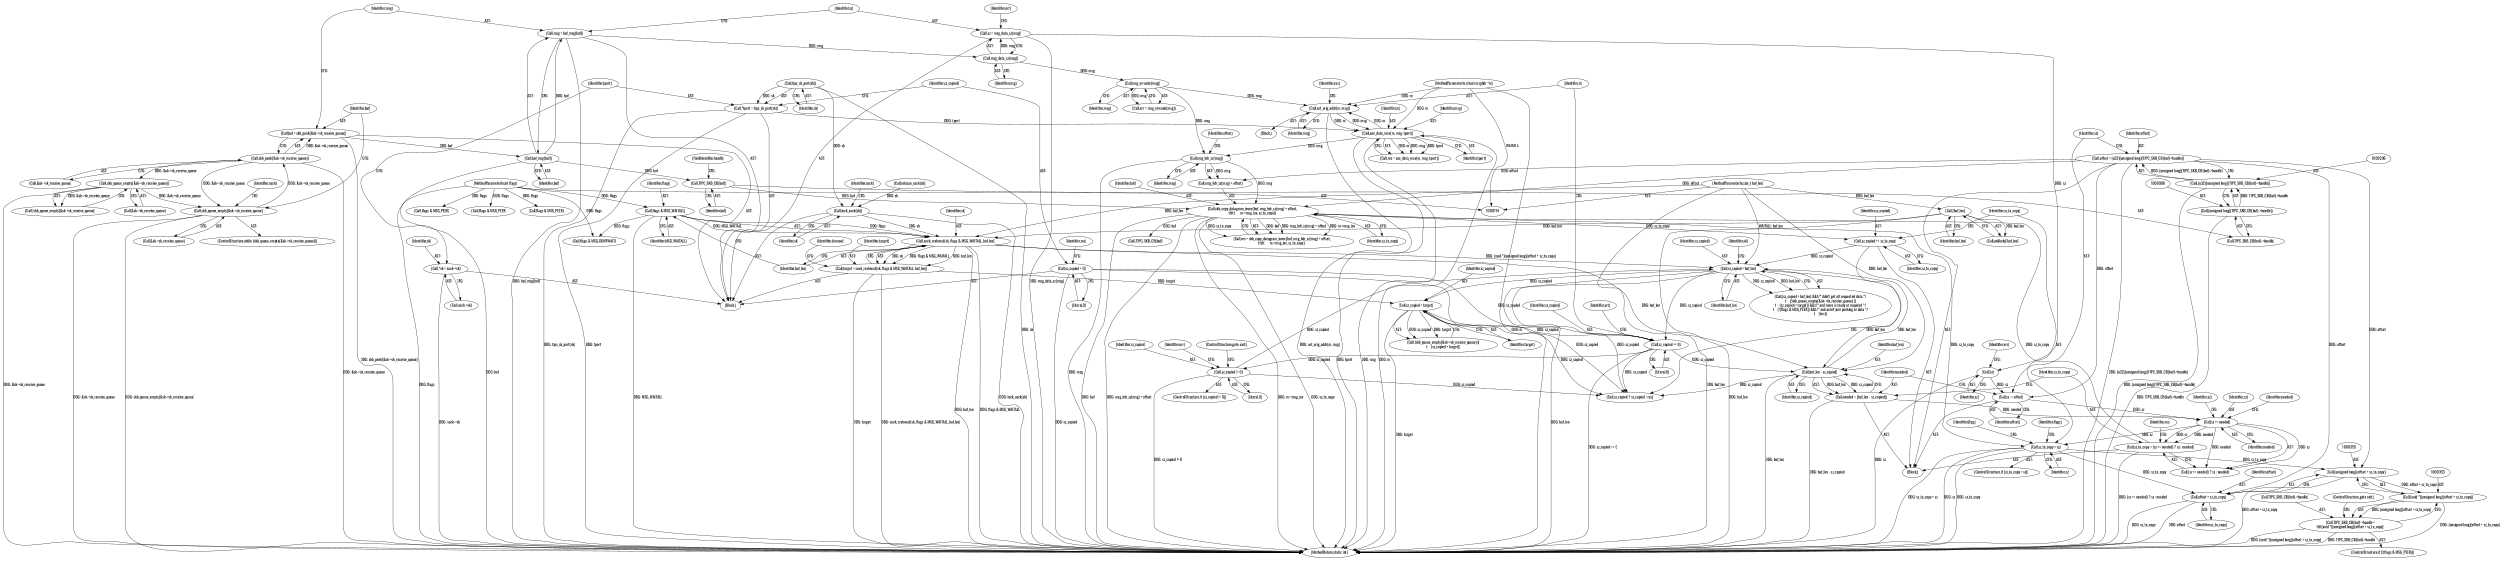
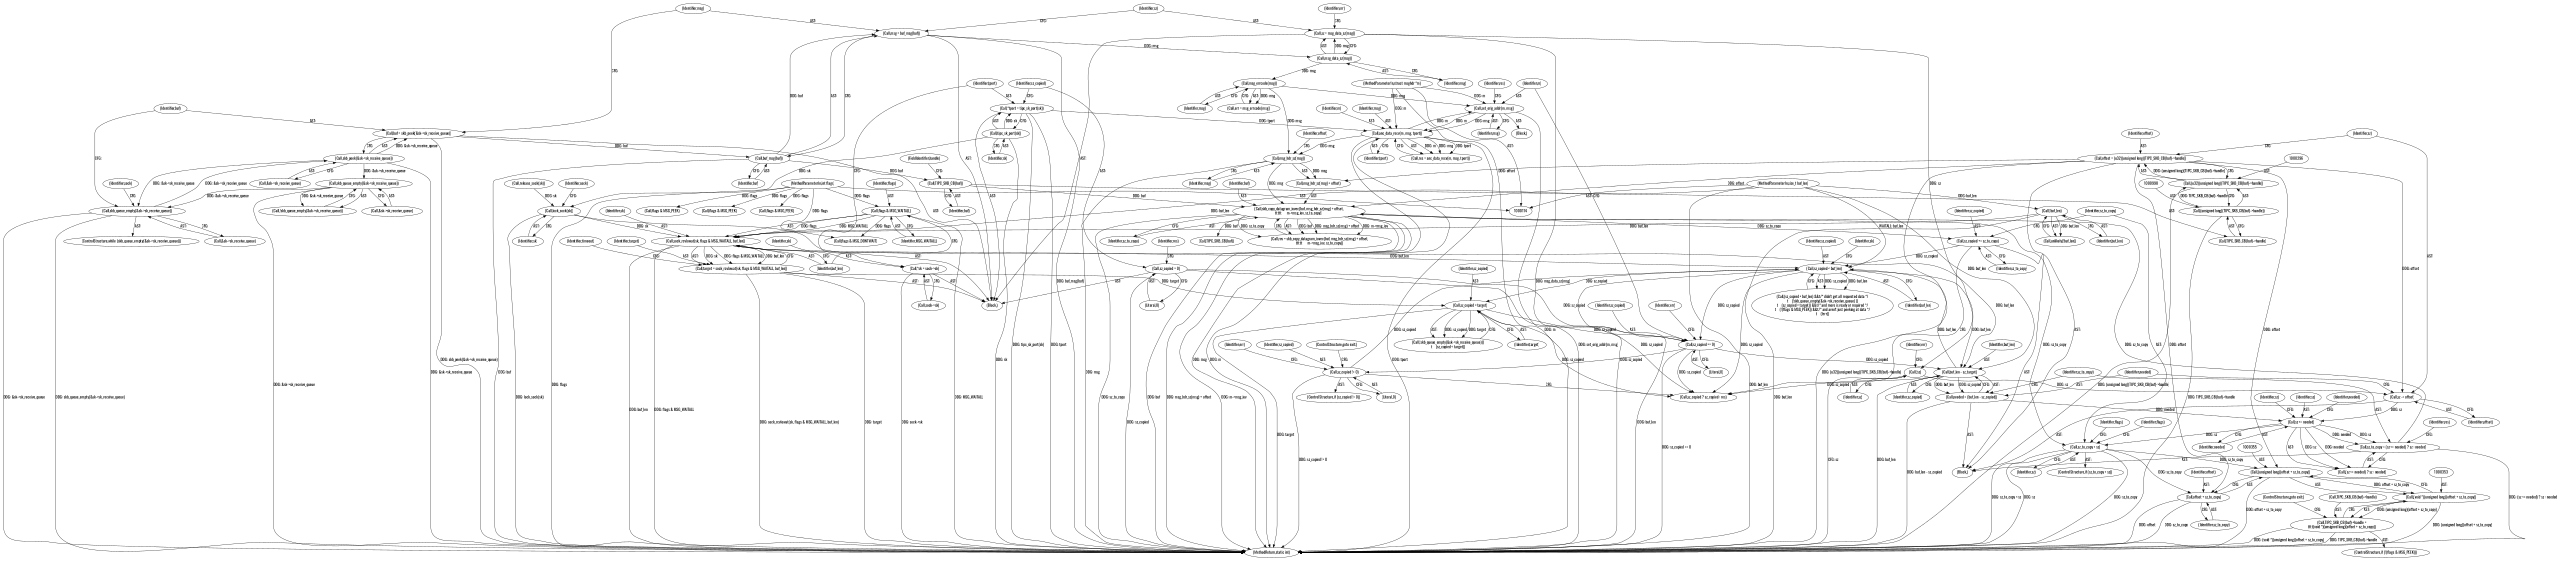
  digraph {
    fontname=Oswald
    node [fontname=Oswald]
    edge [fontname=Oswald]
    n1 [label="(Call,sz_to_copy < sz)"]
    n2 [label="(Call,(unsigned long)(offset + sz_to_copy))"]
    n3 [label="(Call,offset + sz_to_copy)"]
    n4 [label="(MethodReturn,static int)"]
    n5 [label="(Identifier,sz)"]
    n6 [label="(ControlStructure,if (sz_to_copy < sz))"]
    n7 [label="(Call,(void *)(unsigned long)(offset + sz_to_copy))"]
    n8 [label="(Identifier,sz_to_copy)"]
    n9 [label="(Call,skb_copy_datagram_iovec(buf, msg_hdr_sz(msg) + offset,\n\t\t\t\t\t      m->msg_iov, sz_to_copy))"]
    n10 [label="(Call,sz_copied += sz_to_copy)"]
    n11 [label="(Call,res = skb_copy_datagram_iovec(buf, msg_hdr_sz(msg) + offset,\n\t\t\t\t\t      m->msg_iov, sz_to_copy))"]
    n12 [label="(Identifier,sz_to_copy)"]
    n13 [label="(Call,TIPC_SKB_CB(buf))"]
    n14 [label="(Block,)"]
    n15 [label="(Call,sz_copied < buf_len)"]
    n16 [label="(Call,sz_copied ? sz_copied : res)"]
    n17 [label="(Identifier,sz_to_copy)"]
    n18 [label="(Call,TIPC_SKB_CB(buf))"]
    n19 [label="(Call,TIPC_SKB_CB(buf)->handle)"]
    n20 [label="(Identifier,buf)"]
    n21 [label="(Call,(unsigned long)(TIPC_SKB_CB(buf)->handle))"]
    n22 [label="(Call,buf_msg(buf))"]
    n23 [label="(Call,msg = buf_msg(buf))"]
    n24 [label="(Identifier,buf)"]
    n25 [label="(Block,)"]
    n26 [label="(Call,msg_data_sz(msg))"]
    n27 [label="(Call,buf = skb_peek(&sk->sk_receive_queue))"]
    n28 [label="(Call,skb_peek(&sk->sk_receive_queue))"]
    n29 [label="(Call,skb_queue_empty(&sk->sk_receive_queue))"]
    n30 [label="(Call,skb_queue_empty(&sk->sk_receive_queue))"]
    n31 [label="(Call,&sk->sk_receive_queue)"]
    n32 [label="(ControlStructure,while (skb_queue_empty(&sk->sk_receive_queue)))"]
    n33 [label="(Call,&sk->sk_receive_queue)"]
    n34 [label="(Call,!skb_queue_empty(&sk->sk_receive_queue))"]
    n35 [label="(Call,&sk->sk_receive_queue)"]
    n36 [label="(Call,msg_hdr_sz(msg))"]
    n37 [label="(Identifier,msg)"]
    n38 [label="(Call,msg_hdr_sz(msg) + offset)"]
    n39 [label="(Call,msg_errcode(msg))"]
    n40 [label="(Call,set_orig_addr(m, msg))"]
    n41 [label="(Call,err = msg_errcode(msg))"]
    n42 [label="(Identifier,msg)"]
    n43 [label="(Call,anc_data_recv(m, msg, tport))"]
    n44 [label="(Identifier,msg)"]
    n45 [label="(Block,)"]
    n46 [label="(Call,sz = msg_data_sz(msg))"]
    n47 [label="(Identifier,msg)"]
    n48 [label="(Call,!sz)"]
    n49 [label="(Identifier,tport)"]
    n50 [label="(Call,res = anc_data_recv(m, msg, tport))"]
    n51 [label="(MethodParameterIn,struct msghdr *m)"]
    1000114
    n53 [label="(Call,*tport = tipc_sk_port(sk))"]
    n54 [label="(Call,tipc_sk_port(sk))"]
    n55 [label="(Call,lock_sock(sk))"]
    n56 [label="(Identifier,sk)"]
    n57 [label="(Call,sock_rcvlowat(sk, flags & MSG_WAITALL, buf_len))"]
    n58 [label="(Identifier,sk)"]
    n59 [label="(Call,*sk = sock->sk)"]
    n60 [label="(Call,sock->sk)"]
    n61 [label="(Call,offset = (u32)(unsigned long)(TIPC_SKB_CB(buf)->handle))"]
    n62 [label="(Call,(u32)(unsigned long)(TIPC_SKB_CB(buf)->handle))"]
    n63 [label="(Call,sz -= offset)"]
    n64 [label="(Call,sz <= needed)"]
    n65 [label="(Identifier,offset)"]
    n66 [label="(Call,sz_to_copy = (sz <= needed) ? sz : needed)"]
    n67 [label="(Call,(sz <= needed) ? sz : needed)"]
    n68 [label="(Identifier,needed)"]
    n69 [label="(Identifier,sz)"]
    n70 [label="(Call,needed = (buf_len - sz_copied))"]
-   n71 [label="(Call,buf_len - sz_copied)"]
+   n71 [label="(Call,buf_len - sz_target)"]
    n72 [label="(Identifier,sz_copied)"]
    n73 [label="(Call,sz_copied == 9)"]
    n74 [label="(Call,sz_copied < target)"]
    n75 [label="(Call,(sz_copied < buf_len) &&\t/* didn't get all requested data */\n\t    (!skb_queue_empty(&sk->sk_receive_queue) ||\n\t    (sz_copied < target)) &&\t/* and more is ready or required */\n\t    (!(flags & MSG_PEEK)) &&\t/* and aren't just peeking at data */\n\t    (!err))"]
    n76 [label="(Identifier,buf_len)"]
    n77 [label="(Call,target = sock_rcvlowat(sk, flags & MSG_WAITALL, buf_len))"]
    n78 [label="(Identifier,buf_len)"]
    n79 [label="(Call,flags & MSG_WAITALL)"]
    n80 [label="(Call,release_sock(sk))"]
    n81 [label="(Identifier,MSG_WAITALL)"]
    n82 [label="(Call,flags & MSG_DONTWAIT)"]
    n83 [label="(MethodParameterIn,int flags)"]
    n84 [label="(Call,flags & MSG_PEEK)"]
    n85 [label="(Call,flags & MSG_PEEK)"]
    n86 [label="(Call,flags & MSG_PEEK)"]
    n87 [label="(Call,!buf_len)"]
    n88 [label="(Call,unlikely(!buf_len))"]
    n89 [label="(Identifier,buf_len)"]
    n90 [label="(MethodParameterIn,size_t buf_len)"]
    n91 [label="(Call,sz_copied != 0)"]
    n92 [label="(Literal,0)"]
    n93 [label="(Identifier,target)"]
    n94 [label="(Call,!skb_queue_empty(&sk->sk_receive_queue) ||\n\t    (sz_copied < target))"]
    n95 [label="(ControlStructure,if (sz_copied != 0))"]
    n96 [label="(Literal,0)"]
    n97 [label="(Call,sz_copied = 0)"]
    n98 [label="(Literal,0)"]
    n99 [label="(Call,TIPC_SKB_CB(buf)->handle =\n\t\t\t\t(void *)(unsigned long)(offset + sz_to_copy))"]
    n100 [label="(ControlStructure,if (!(flags & MSG_PEEK)))"]
    n101 [label="(Identifier,sz_to_copy)"]
    n102 [label="(Identifier,buf)"]
    n103 [label="(Identifier,buf)"]
    n104 [label="(Identifier,err)"]
    n105 [label="(Identifier,needed)"]
    n106 [label="(Identifier,offset)"]
    n107 [label="(Identifier,needed)"]
    n108 [label="(Identifier,m)"]
    n109 [label="(FieldIdentifier,handle)"]
    n110 [label="(Identifier,buf_len)"]
    n111 [label="(Identifier,msg)"]
    n112 [label="(Identifier,flags)"]
    n113 [label="(Identifier,tport)"]
    n114 [label="(Identifier,sk)"]
    n115 [label="(Identifier,res)"]
    n116 [label="(Identifier,timeout)"]
    n117 [label="(Identifier,res)"]
    n118 [label="(Identifier,sk)"]
    n119 [label="(Identifier,target)"]
    n120 [label="(Identifier,flags)"]
    n121 [label="(Identifier,sk)"]
    n122 [label="(Identifier,sz_copied)"]
    n123 [label="(Identifier,sz)"]
    n124 [label="(Identifier,err)"]
    n125 [label="(Identifier,sz_copied)"]
    n126 [label="(Identifier,err)"]
    n127 [label="(Identifier,flags)"]
    n128 [label="(Identifier,sock)"]
    n129 [label="(Identifier,msg)"]
    n130 [label="(Identifier,sz_copied)"]
    n131 [label="(Call,TIPC_SKB_CB(buf)->handle)"]
    n132 [label="(Identifier,sz_copied)"]
    n133 [label="(Identifier,offset)"]
    n134 [label="(Identifier,m)"]
    n135 [label="(Identifier,err)"]
    n136 [label="(Identifier,sz_copied)"]
    n137 [label="(Identifier,sz_copied)"]
    n138 [label="(Identifier,sock)"]
    n139 [label="(Identifier,sz_to_copy)"]
    n140 [label="(Identifier,sz)"]
    n141 [label="(ControlStructure,goto exit;)"]
    n142 [label="(Identifier,res)"]
    n143 [label="(Identifier,sz)"]
    n144 [label="(Identifier,sz)"]
    n145 [label="(Identifier,offset)"]
    n146 [label="(ControlStructure,goto exit;)"]
    1000296
    n148 [label=1000998]
    1000355
    1000353
    n1 -> n2 [label="DDG: sz_to_copy"]
    n1 -> n3 [label="DDG: sz_to_copy"]
    n1 -> n4 [label="DDG: sz_to_copy"]
    n1 -> n4 [label="DDG: sz_to_copy < sz"]
    n1 -> n4 [label="DDG: sz"]
    n1 -> n5 [label="CFG: "]
    n1 -> n6 [label="AST: "]
    n2 -> n3 [label="CFG: "]
    n2 -> n4 [label="DDG: offset + sz_to_copy"]
    n2 -> n7 [label="AST: "]
    n2 -> n7 [label="DDG: offset + sz_to_copy"]
    n3 -> n2 [label="AST: "]
    n3 -> n4 [label="DDG: offset"]
    n3 -> n4 [label="DDG: sz_to_copy"]
    n3 -> n8 [label="CFG: "]
    n5 -> n1 [label="AST: "]
    n7 -> n2 [label="CFG: "]
    n7 -> n4 [label="DDG: (unsigned long)(offset + sz_to_copy)"]
    n7 -> n99 [label="AST: "]
    n7 -> n99 [label="DDG: (unsigned long)(offset + sz_to_copy)"]
    n8 -> n3 [label="AST: "]
    n9 -> n1 [label="DDG: sz_to_copy"]
    n9 -> n4 [label="DDG: sz_to_copy"]
    n9 -> n4 [label="DDG: buf"]
    n9 -> n4 [label="DDG: msg_hdr_sz(msg) + offset"]
    n9 -> n4 [label="DDG: m->msg_iov"]
    n9 -> n10 [label="DDG: sz_to_copy"]
    n9 -> n11 [label="AST: "]
    n9 -> n11 [label="DDG: buf"]
    n9 -> n11 [label="DDG: msg_hdr_sz(msg) + offset"]
    n9 -> n11 [label="DDG: m->msg_iov"]
    n9 -> n11 [label="DDG: sz_to_copy"]
    n9 -> n12 [label="CFG: "]
    n9 -> n13 [label="DDG: buf"]
    n10 -> n14 [label="AST: "]
    n10 -> n15 [label="DDG: sz_copied"]
    n10 -> n16 [label="CFG: "]
    n10 -> n17 [label="CFG: "]
    n11 -> n9 [label="CFG: "]
    n12 -> n9 [label="AST: "]
    n15 -> n4 [label="DDG: buf_len"]
    n15 -> n16 [label="DDG: sz_copied"]
    n15 -> n71 [label="DDG: buf_len"]
    n15 -> n73 [label="DDG: sz_copied"]
    n15 -> n74 [label="DDG: sz_copied"]
    n15 -> n75 [label="AST: "]
    n15 -> n75 [label="DDG: sz_copied"]
    n15 -> n75 [label="DDG: buf_len"]
    n15 -> n76 [label="CFG: "]
    n17 -> n10 [label="AST: "]
    n18 -> n9 [label="DDG: buf"]
    n18 -> n19 [label="AST: "]
    n18 -> n20 [label="CFG: "]
    n19 -> n21 [label="AST: "]
    n20 -> n18 [label="AST: "]
    n21 -> n4 [label="DDG: TIPC_SKB_CB(buf)->handle"]
    n21 -> n19 [label="CFG: "]
    n21 -> n62 [label="AST: "]
    n21 -> n62 [label="DDG: TIPC_SKB_CB(buf)->handle"]
    n22 -> n4 [label="DDG: buf"]
    n22 -> n18 [label="DDG: buf"]
    n22 -> n23 [label="AST: "]
    n22 -> n23 [label="DDG: buf"]
    n22 -> n24 [label="CFG: "]
    n23 -> n4 [label="DDG: buf_msg(buf)"]
    n23 -> n22 [label="CFG: "]
    n23 -> n25 [label="AST: "]
    n23 -> n26 [label="DDG: msg"]
    n24 -> n22 [label="AST: "]
    n26 -> n39 [label="DDG: msg"]
    n26 -> n46 [label="AST: "]
    n26 -> n46 [label="DDG: msg"]
    n26 -> n47 [label="CFG: "]
    n27 -> n4 [label="DDG: skb_peek(&sk->sk_receive_queue)"]
    n27 -> n22 [label="DDG: buf"]
    n27 -> n25 [label="AST: "]
    n27 -> n28 [label="CFG: "]
    n28 -> n4 [label="DDG: &sk->sk_receive_queue"]
    n28 -> n27 [label="AST: "]
    n28 -> n27 [label="DDG: &sk->sk_receive_queue"]
    n28 -> n29 [label="DDG: &sk->sk_receive_queue"]
    n28 -> n30 [label="DDG: &sk->sk_receive_queue"]
    n28 -> n31 [label="CFG: "]
    n29 -> n4 [label="DDG: &sk->sk_receive_queue"]
    n29 -> n4 [label="DDG: skb_queue_empty(&sk->sk_receive_queue)"]
    n29 -> n28 [label="DDG: &sk->sk_receive_queue"]
    n29 -> n32 [label="AST: "]
    n29 -> n33 [label="CFG: "]
    n30 -> n4 [label="DDG: &sk->sk_receive_queue"]
    n30 -> n29 [label="DDG: &sk->sk_receive_queue"]
    n30 -> n34 [label="AST: "]
    n30 -> n34 [label="DDG: &sk->sk_receive_queue"]
    n30 -> n35 [label="CFG: "]
    n31 -> n28 [label="AST: "]
    n33 -> n29 [label="AST: "]
    n34 -> n30 [label="CFG: "]
    n35 -> n30 [label="AST: "]
    n36 -> n4 [label="DDG: msg"]
    n36 -> n9 [label="DDG: msg"]
    n36 -> n37 [label="CFG: "]
    n36 -> n38 [label="AST: "]
    n36 -> n38 [label="DDG: msg"]
    n37 -> n36 [label="AST: "]
    n38 -> n9 [label="AST: "]
    n39 -> n36 [label="DDG: msg"]
    n39 -> n40 [label="DDG: msg"]
    n39 -> n41 [label="AST: "]
    n39 -> n41 [label="DDG: msg"]
    n39 -> n42 [label="CFG: "]
    n40 -> n4 [label="DDG: set_orig_addr(m, msg)"]
    n40 -> n43 [label="DDG: m"]
    n40 -> n43 [label="DDG: msg"]
    n40 -> n44 [label="CFG: "]
    n40 -> n45 [label="AST: "]
    n41 -> n39 [label="CFG: "]
    n42 -> n39 [label="AST: "]
    n43 -> n4 [label="DDG: m"]
    n43 -> n4 [label="DDG: tport"]
    n43 -> n4 [label="DDG: msg"]
    n43 -> n36 [label="DDG: msg"]
    n43 -> n40 [label="DDG: m"]
    n43 -> n49 [label="CFG: "]
    n43 -> n50 [label="AST: "]
    n43 -> n50 [label="DDG: m"]
    n43 -> n50 [label="DDG: msg"]
    n43 -> n50 [label="DDG: tport"]
    n44 -> n40 [label="AST: "]
    n46 -> n4 [label="DDG: msg_data_sz(msg)"]
    n46 -> n25 [label="AST: "]
    n46 -> n26 [label="CFG: "]
    n46 -> n48 [label="DDG: sz"]
    n47 -> n26 [label="AST: "]
-   n48 -> n4 [label="DDG: sz"]
+   n48 -> n4 [label="CFG: sz"]
    n48 -> n63 [label="DDG: sz"]
    n48 -> n69 [label="CFG: "]
    n49 -> n43 [label="AST: "]
    n50 -> n43 [label="CFG: "]
    n51 -> n4 [label="DDG: m"]
    n51 -> n40 [label="DDG: m"]
    n51 -> n43 [label="DDG: m"]
-   n51 -> 1000114 [label="WAITALL: "]
+   n51 -> 1000114 [label="AST: "]
    n53 -> n4 [label="DDG: tipc_sk_port(sk)"]
    n53 -> n4 [label="DDG: tport"]
    n53 -> n25 [label="AST: "]
    n53 -> n43 [label="DDG: tport"]
+   n53 -> n54 [label="CFG: "]
    n54 -> n4 [label="DDG: sk"]
    n54 -> n53 [label="AST: "]
    n54 -> n53 [label="DDG: sk"]
    n54 -> n55 [label="DDG: sk"]
    n54 -> n56 [label="CFG: "]
    n55 -> n4 [label="DDG: lock_sock(sk)"]
    n55 -> n25 [label="AST: "]
    n55 -> n57 [label="DDG: sk"]
    n55 -> n58 [label="CFG: "]
    n56 -> n54 [label="AST: "]
    n57 -> n4 [label="DDG: buf_len"]
    n57 -> n4 [label="DDG: flags & MSG_WAITALL"]
-   n57 -> n15 [label="DDG: (void *)(unsigned long)(offset + sz_to_copy)"]
+   n57 -> n15 [label="DDG: buf_len"]
    n57 -> n71 [label="DDG: buf_len"]
    n57 -> n77 [label="AST: "]
    n57 -> n77 [label="DDG: sk"]
    n57 -> n77 [label="DDG: flags & MSG_WAITALL"]
    n57 -> n77 [label="DDG: buf_len"]
    n57 -> n78 [label="CFG: "]
    n58 -> n55 [label="AST: "]
    n59 -> n4 [label="DDG: sock->sk"]
    n59 -> n25 [label="AST: "]
    n59 -> n60 [label="CFG: "]
    n60 -> n59 [label="AST: "]
    n61 -> n2 [label="DDG: offset"]
    n61 -> n3 [label="DDG: offset"]
    n61 -> n4 [label="DDG: (u32)(unsigned long)(TIPC_SKB_CB(buf)->handle)"]
    n61 -> n9 [label="DDG: offset"]
    n61 -> n14 [label="AST: "]
    n61 -> n38 [label="DDG: offset"]
    n61 -> n62 [label="CFG: "]
    n61 -> n63 [label="DDG: offset"]
    n62 -> n4 [label="DDG: (unsigned long)(TIPC_SKB_CB(buf)->handle)"]
    n62 -> n21 [label="CFG: "]
    n62 -> n61 [label="AST: "]
    n62 -> n61 [label="DDG: (unsigned long)(TIPC_SKB_CB(buf)->handle)"]
    n63 -> n14 [label="AST: "]
    n63 -> n64 [label="DDG: sz"]
    n63 -> n65 [label="CFG: "]
    n64 -> n1 [label="DDG: sz"]
    n64 -> n66 [label="DDG: sz"]
    n64 -> n66 [label="DDG: needed"]
    n64 -> n67 [label="AST: "]
    n64 -> n67 [label="DDG: sz"]
    n64 -> n67 [label="DDG: needed"]
    n64 -> n68 [label="CFG: "]
    n65 -> n63 [label="AST: "]
    n66 -> n4 [label="DDG: (sz <= needed) ? sz : needed"]
    n66 -> n9 [label="DDG: sz_to_copy"]
    n66 -> n14 [label="AST: "]
    n66 -> n67 [label="CFG: "]
    n67 -> n66 [label="AST: "]
    n68 -> n64 [label="AST: "]
    n69 -> n48 [label="AST: "]
    n70 -> n4 [label="DDG: buf_len - sz_copied"]
    n70 -> n14 [label="AST: "]
    n70 -> n64 [label="DDG: needed"]
    n70 -> n71 [label="CFG: "]
    n71 -> n4 [label="DDG: buf_len"]
    n71 -> n15 [label="DDG: buf_len"]
    n71 -> n16 [label="DDG: sz_copied"]
    n71 -> n70 [label="AST: "]
    n71 -> n70 [label="DDG: buf_len"]
    n71 -> n70 [label="DDG: sz_copied"]
    n71 -> n72 [label="CFG: "]
    n72 -> n71 [label="AST: "]
    n73 -> n4 [label="DDG: sz_copied == 0"]
    n73 -> n16 [label="DDG: sz_copied"]
    n73 -> n71 [label="DDG: sz_copied"]
    n73 -> n91 [label="DDG: sz_copied"]
    n73 -> n92 [label="CFG: "]
    n74 -> n4 [label="DDG: target"]
    n74 -> n16 [label="DDG: sz_copied"]
    n74 -> n73 [label="DDG: sz_copied"]
    n74 -> n93 [label="CFG: "]
    n74 -> n94 [label="AST: "]
    n74 -> n94 [label="DDG: sz_copied"]
    n74 -> n94 [label="DDG: target"]
    n75 -> n15 [label="CFG: "]
    n76 -> n15 [label="AST: "]
    n77 -> n4 [label="DDG: target"]
    n77 -> n4 [label="DDG: sock_rcvlowat(sk, flags & MSG_WAITALL, buf_len)"]
    n77 -> n25 [label="AST: "]
    n77 -> n57 [label="CFG: "]
    n77 -> n74 [label="DDG: target"]
    n78 -> n57 [label="AST: "]
    n78 -> n79 [label="CFG: "]
    n79 -> n4 [label="DDG: MSG_WAITALL"]
    n79 -> n57 [label="AST: "]
    n79 -> n57 [label="DDG: flags"]
    n79 -> n57 [label="DDG: MSG_WAITALL"]
    n79 -> n81 [label="CFG: "]
    n79 -> n82 [label="DDG: flags"]
    n80 -> n55 [label="DDG: sk"]
    n81 -> n79 [label="AST: "]
    n83 -> n4 [label="DDG: flags"]
    n83 -> 1000114 [label="AST: "]
    n83 -> n79 [label="DDG: flags"]
    n83 -> n82 [label="DDG: flags"]
    n83 -> n84 [label="DDG: flags"]
    n83 -> n85 [label="DDG: flags"]
    n83 -> n86 [label="DDG: flags"]
    n87 -> n4 [label="DDG: buf_len"]
    n87 -> n57 [label="DDG: buf_len"]
    n87 -> n88 [label="AST: "]
    n87 -> n88 [label="DDG: buf_len"]
    n87 -> n89 [label="CFG: "]
    n88 -> n87 [label="CFG: "]
    n89 -> n87 [label="AST: "]
    n90 -> n4 [label="DDG: buf_len"]
    n90 -> n15 [label="WAITALL: buf_len"]
    n90 -> 1000114 [label="AST: "]
    n90 -> n57 [label="DDG: buf_len"]
    n90 -> n71 [label="DDG: buf_len"]
    n90 -> n87 [label="DDG: buf_len"]
    n91 -> n4 [label="DDG: sz_copied != 0"]
    n91 -> n15 [label="DDG: sz_copied"]
-   n91 -> n16 [label="DDG: sz_copied"]
+   n91 -> n16 [label="CFG: "]
    n91 -> n95 [label="AST: "]
    n91 -> n96 [label="CFG: "]
    n92 -> n73 [label="AST: "]
    n93 -> n74 [label="AST: "]
    n94 -> n74 [label="CFG: "]
    n96 -> n91 [label="AST: "]
    n97 -> n4 [label="DDG: sz_copied"]
    n97 -> n16 [label="DDG: sz_copied"]
    n97 -> n25 [label="AST: "]
    n97 -> n73 [label="DDG: sz_copied"]
    n97 -> n98 [label="CFG: "]
    n98 -> n97 [label="AST: "]
    n99 -> n4 [label="DDG: TIPC_SKB_CB(buf)->handle"]
    n99 -> n4 [label="DDG: (void *)(unsigned long)(offset + sz_to_copy)"]
    n99 -> n7 [label="CFG: "]
    n99 -> n100 [label="AST: "]
    n101 -> n1 [label="AST: "]
    n101 -> n10 [label="CFG: "]
    n102 -> n9 [label="AST: "]
    n103 -> n27 [label="AST: "]
    n103 -> n29 [label="CFG: "]
    n104 -> n73 [label="CFG: "]
    n105 -> n64 [label="CFG: "]
    n106 -> n36 [label="CFG: "]
    n107 -> n63 [label="CFG: "]
    n107 -> n70 [label="AST: "]
    n108 -> n43 [label="AST: "]
    n109 -> n18 [label="CFG: "]
    n110 -> n71 [label="AST: "]
    n111 -> n43 [label="AST: "]
    n112 -> n1 [label="CFG: "]
    n113 -> n53 [label="AST: "]
    n113 -> n59 [label="CFG: "]
    n114 -> n59 [label="AST: "]
    n115 -> n97 [label="CFG: "]
    n116 -> n77 [label="CFG: "]
    n117 -> n66 [label="CFG: "]
    n118 -> n15 [label="CFG: "]
    n119 -> n77 [label="AST: "]
    n120 -> n1 [label="CFG: "]
    n121 -> n57 [label="AST: "]
    n122 -> n10 [label="AST: "]
    n123 -> n61 [label="CFG: "]
    n123 -> n63 [label="AST: "]
    n124 -> n48 [label="CFG: "]
    n125 -> n74 [label="AST: "]
    n126 -> n46 [label="CFG: "]
    n127 -> n79 [label="AST: "]
    n128 -> n29 [label="CFG: "]
    n129 -> n23 [label="AST: "]
    n129 -> n27 [label="CFG: "]
    n130 -> n73 [label="AST: "]
    n131 -> n99 [label="AST: "]
    n132 -> n91 [label="AST: "]
    n133 -> n3 [label="AST: "]
    n134 -> n40 [label="AST: "]
    n134 -> n73 [label="CFG: "]
    n135 -> n91 [label="CFG: "]
    n136 -> n53 [label="CFG: "]
    n136 -> n97 [label="AST: "]
    n137 -> n15 [label="AST: "]
    n138 -> n55 [label="CFG: "]
    n139 -> n66 [label="AST: "]
    n139 -> n70 [label="CFG: "]
    n140 -> n64 [label="CFG: "]
    n141 -> n99 [label="CFG: "]
    n142 -> n40 [label="CFG: "]
    n143 -> n23 [label="CFG: "]
    n143 -> n46 [label="AST: "]
    n144 -> n64 [label="AST: "]
    n145 -> n61 [label="AST: "]
    n146 -> n91 [label="CFG: "]
    1000296 -> n62 [label="AST: "]
    n148 -> n21 [label="AST: "]
    1000355 -> n2 [label="AST: "]
    1000353 -> n7 [label="AST: "]
  }
